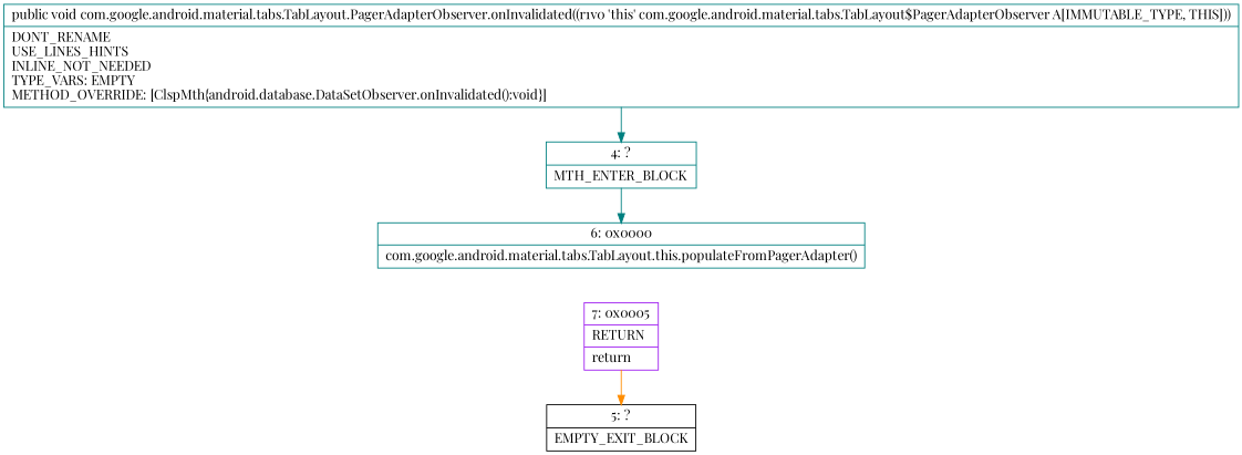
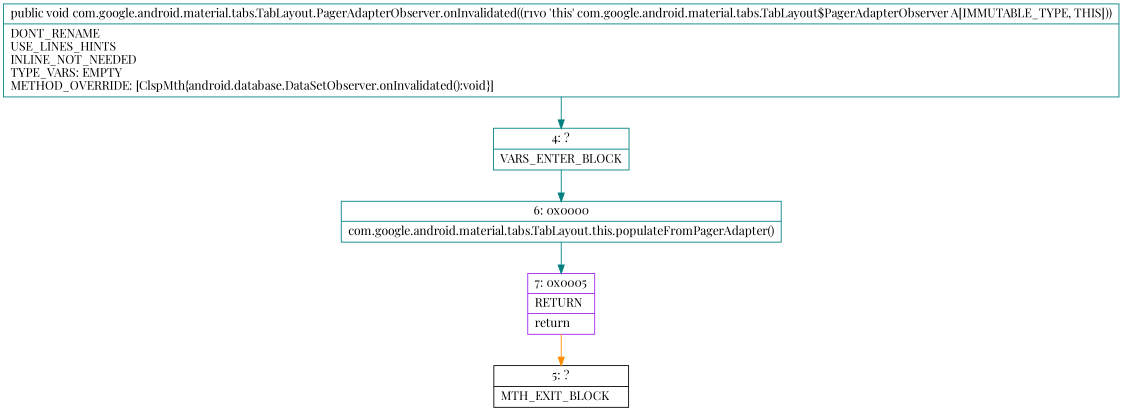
  digraph {
    fontname="Playfair Display"
    node [color=teal fontname="Playfair Display" shape=record]
    edge [color=teal fontname="Playfair Display"]
-   n1 [label="{4\:\ ?|MTH_ENTER_BLOCK\l}"]
+   n1 [label="{4\:\ ?|VARS_ENTER_BLOCK\l}"]
    n2 [label="{6\:\ 0x0000|com.google.android.material.tabs.TabLayout.this.populateFromPagerAdapter()\l}"]
    n3 [color=purple label="{7\:\ 0x0005|RETURN\l|return\l}"]
-   n4 [color=black label="{5\:\ ?|EMPTY_EXIT_BLOCK\l}"]
+   n4 [color=black label="{5\:\ ?|MTH_EXIT_BLOCK\l}"]
    n5 [label="{public void com.google.android.material.tabs.TabLayout.PagerAdapterObserver.onInvalidated((r1v0 'this' com.google.android.material.tabs.TabLayout$PagerAdapterObserver A[IMMUTABLE_TYPE, THIS]))  | DONT_RENAME\lUSE_LINES_HINTS\lINLINE_NOT_NEEDED\lTYPE_VARS: EMPTY\lMETHOD_OVERRIDE: [ClspMth\{android.database.DataSetObserver.onInvalidated():void\}]\l}"]
    n1 -> n2
+   n2 -> n3
    n3 -> n4 [color=darkorange]
    n5 -> n1
  }
